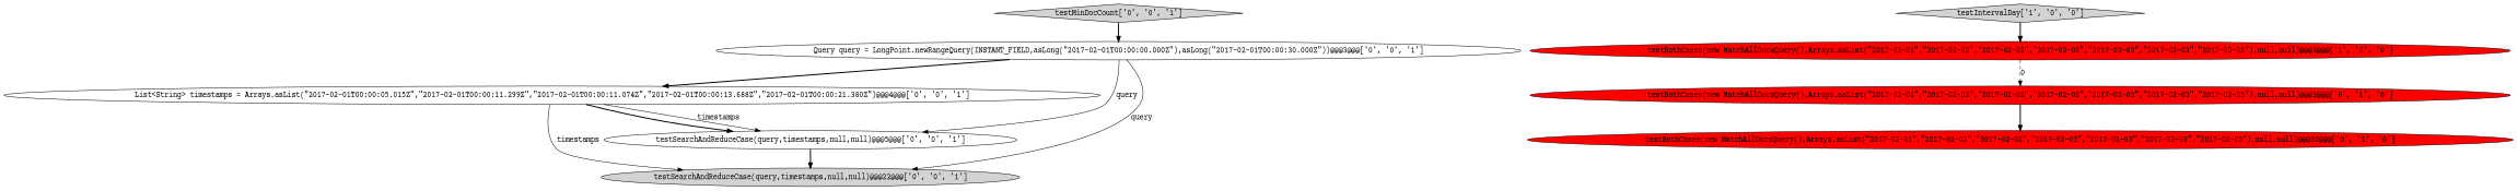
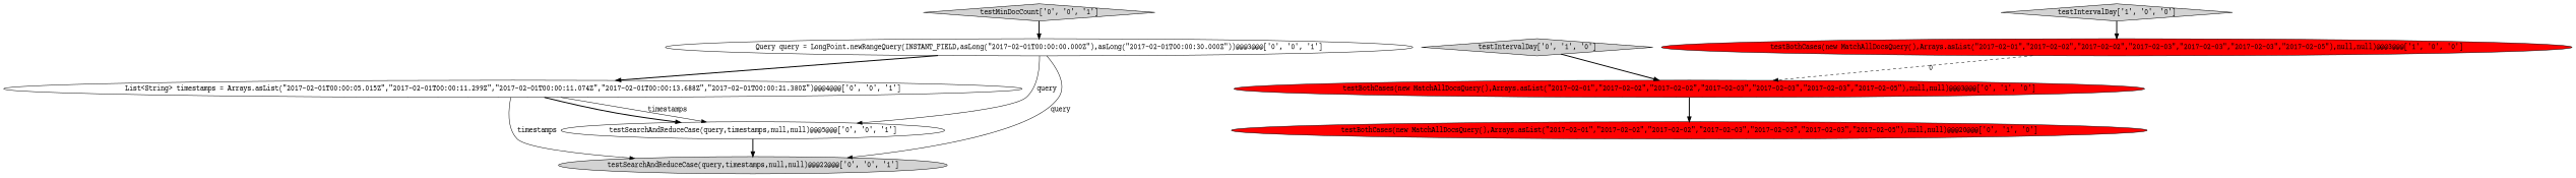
  digraph {
    fontname="Courier Prime"
    node [fillcolor=lightgray shape=ellipse style=filled fontname="Courier Prime"]
    edge [style=bold fontname="Courier Prime"]
    n1 [fillcolor=white label="List<String> timestamps = Arrays.asList(\"2017-02-01T00:00:05.015Z\",\"2017-02-01T00:00:11.299Z\",\"2017-02-01T00:00:11.074Z\",\"2017-02-01T00:00:13.688Z\",\"2017-02-01T00:00:21.380Z\")@@@4@@@['0', '0', '1']"]
    n2 [label="testSearchAndReduceCase(query,timestamps,null,null)@@@22@@@['0', '0', '1']"]
    n3 [fillcolor=white label="testSearchAndReduceCase(query,timestamps,null,null)@@@5@@@['0', '0', '1']"]
    n4 [fillcolor=red label="testBothCases(new MatchAllDocsQuery(),Arrays.asList(\"2017-02-01\",\"2017-02-02\",\"2017-02-02\",\"2017-02-03\",\"2017-02-03\",\"2017-02-03\",\"2017-02-05\"),null,null)@@@3@@@['1', '0', '0']"]
    n5 [fillcolor=red label="testBothCases(new MatchAllDocsQuery(),Arrays.asList(\"2017-02-01\",\"2017-02-02\",\"2017-02-02\",\"2017-02-03\",\"2017-02-03\",\"2017-02-03\",\"2017-02-05\"),null,null)@@@3@@@['0', '1', '0']"]
+   n6 [label="testIntervalDay['0', '1', '0']" shape=diamond]
    n7 [label="testIntervalDay['1', '0', '0']" shape=diamond]
    n8 [label="testMinDocCount['0', '0', '1']" shape=diamond]
    n9 [fillcolor=white label="Query query = LongPoint.newRangeQuery(INSTANT_FIELD,asLong(\"2017-02-01T00:00:00.000Z\"),asLong(\"2017-02-01T00:00:30.000Z\"))@@@3@@@['0', '0', '1']"]
    n10 [fillcolor=red label="testBothCases(new MatchAllDocsQuery(),Arrays.asList(\"2017-02-01\",\"2017-02-02\",\"2017-02-02\",\"2017-02-03\",\"2017-02-03\",\"2017-02-03\",\"2017-02-05\"),null,null)@@@20@@@['0', '1', '0']"]
    n1 -> n2 [label=timestamps style=solid]
    n1 -> n3 [label=timestamps style=solid]
    n1 -> n3
    n3 -> n2
    n4 -> n5 [label=0 style=dashed]
    n5 -> n10
+   n6 -> n5
    n7 -> n4
    n8 -> n9
    n9 -> n1
    n9 -> n2 [label=query style=solid]
    n9 -> n3 [label=query style=solid]
  }
